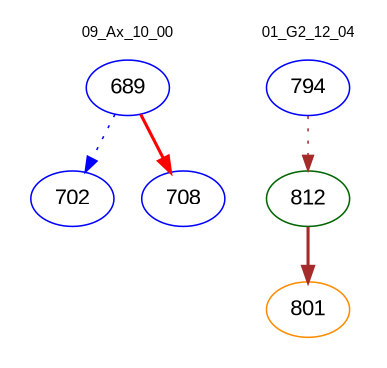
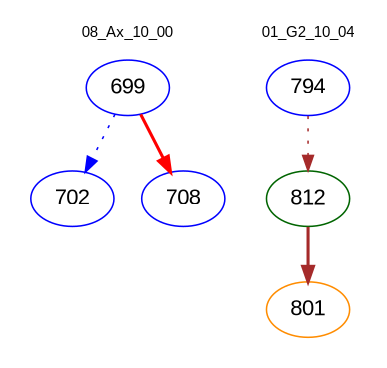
  digraph {
    fontname="Liberation Sans"
    node [color=blue fontname="Liberation Sans"]
    edge [color=brown fontname="Liberation Sans" style=dotted]
-   n1 [label=689]
+   n1 [label=699]
    n2 [label=702]
    n3 [label=708]
    n4 [label=794]
    n5 [color=darkorange label=801]
    n6 [color=darkgreen label=812]
    subgraph cluster_1 {
      color=white
      fontsize=10
-     label="09_Ax_10_00"
+     label="08_Ax_10_00"
      n1
      n2
      n3
    }
    subgraph cluster_2 {
      color=white
      fontsize=10
-     label="01_G2_12_04"
+     label="01_G2_10_04"
      n4
      n5
      n6
    }
    n1 -> n2 [color=blue]
    n1 -> n3 [color=red style=bold]
    n4 -> n6
    n6 -> n5 [style=bold]
  }
